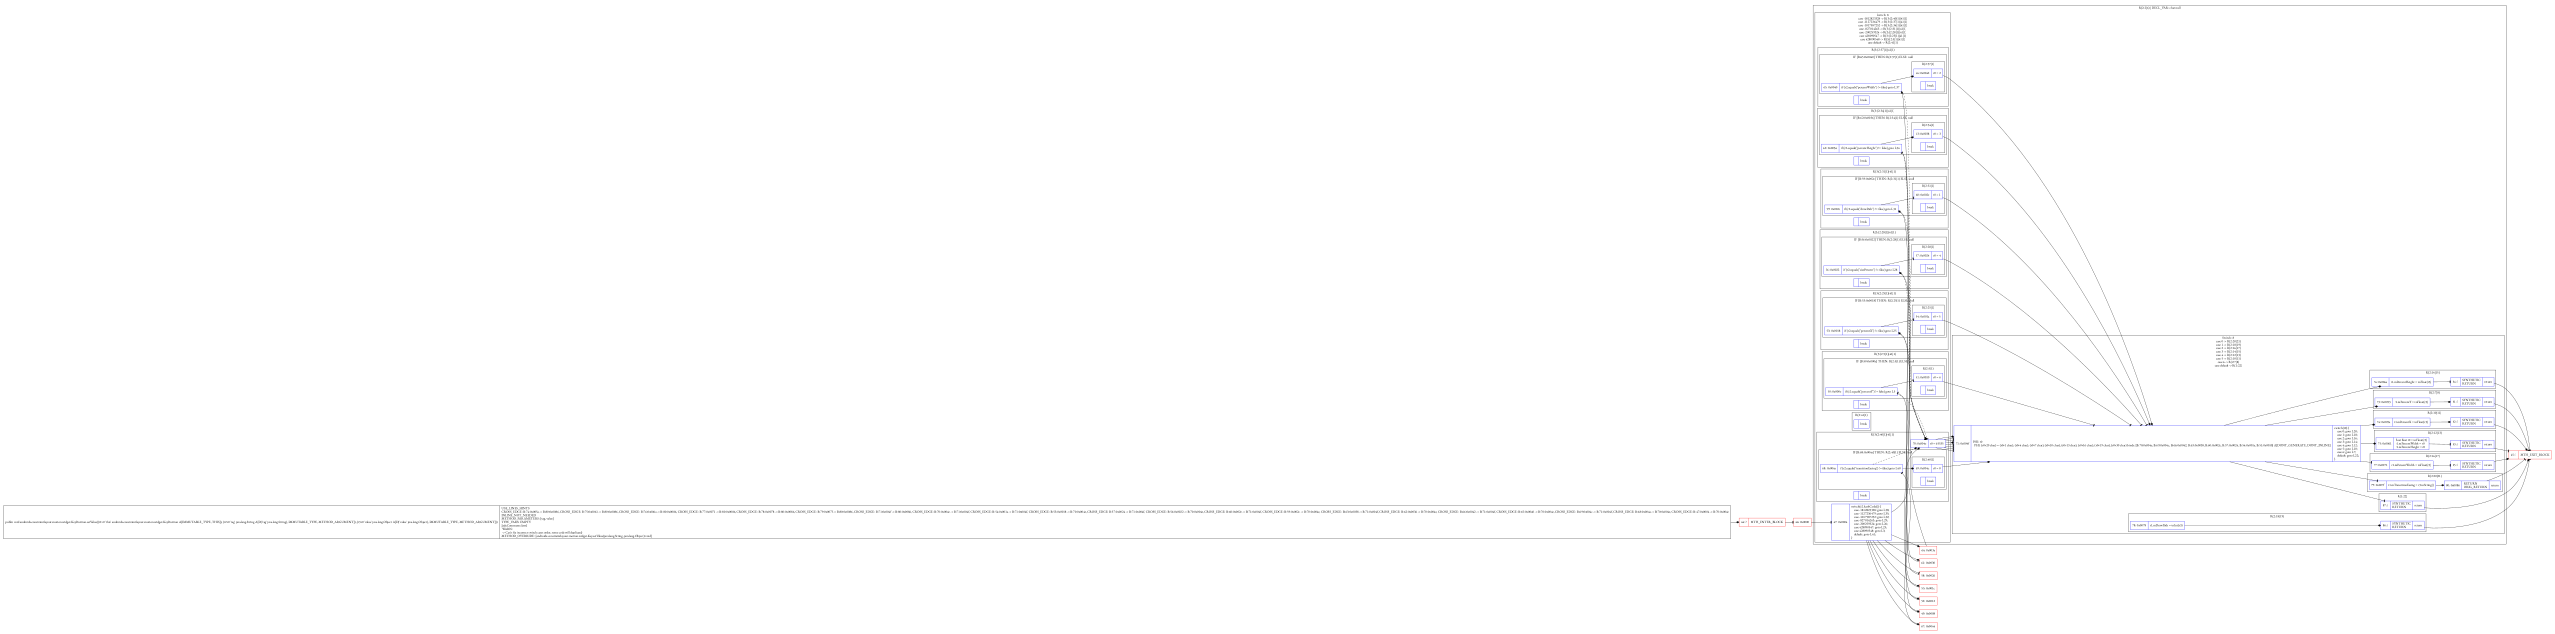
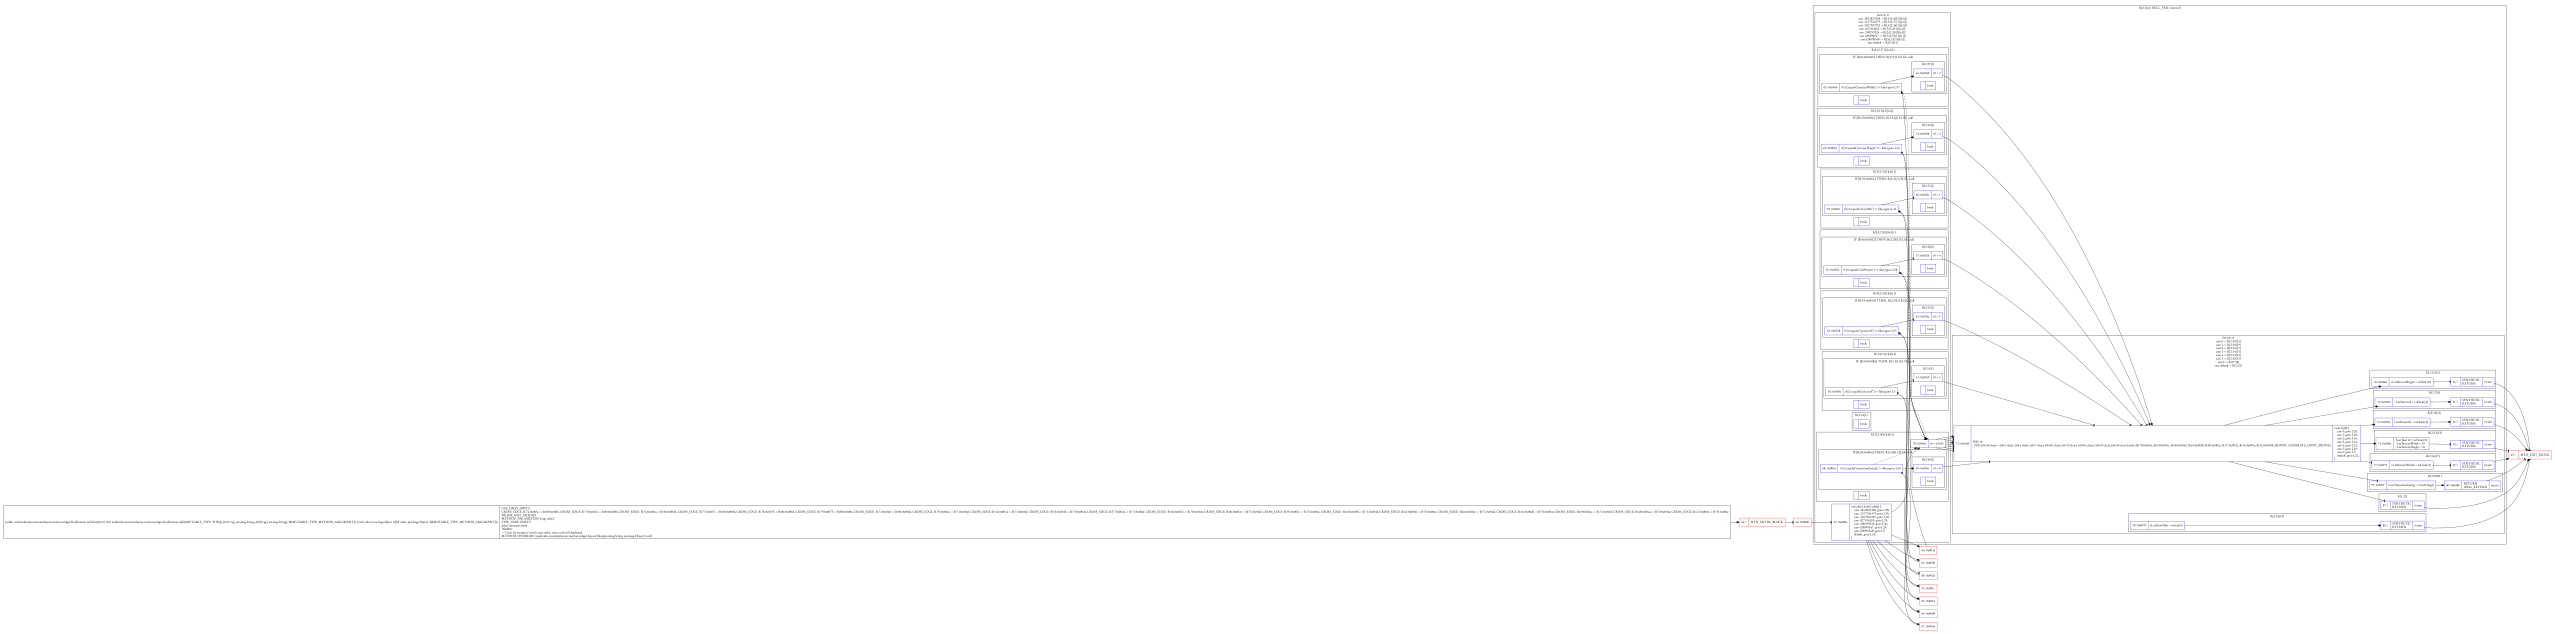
  digraph {
    fontname="EB Garamond"
    rankdir=LR
    node [color=blue fontname="EB Garamond" shape=record]
    edge [arrowhead=tee fontname="EB Garamond"]
    n1 [label="{69\:\ 0x004c|r0 = 0\l}"]
    n2 [label="{|break\l}"]
    n3 [label="{68\:\ 0x004a|if (r2.equals(\"transitionEasing\") != false) goto L40\l}"]
    n4 [label="{70\:\ 0x004e|r0 = 65535\l}"]
    n5 [label="{|break\l}"]
    n6 [label="{66\:\ 0x0042|r0 = 2\l}"]
    n7 [label="{|break\l}"]
    n8 [label="{65\:\ 0x0040|if (r2.equals(\"percentWidth\") != false) goto L37\l}"]
    n9 [label="{|break\l}"]
    n10 [label="{63\:\ 0x0038|r0 = 3\l}"]
    n11 [label="{|break\l}"]
    n12 [label="{62\:\ 0x0036|if (r2.equals(\"percentHeight\") != false) goto L34\l}"]
    n13 [label="{|break\l}"]
    n14 [label="{60\:\ 0x002e|r0 = 1\l}"]
    n15 [label="{|break\l}"]
    n16 [label="{59\:\ 0x002c|if (r2.equals(\"drawPath\") != false) goto L31\l}"]
    n17 [label="{|break\l}"]
    n18 [label="{57\:\ 0x0024|r0 = 4\l}"]
    n19 [label="{|break\l}"]
    n20 [label="{56\:\ 0x0022|if (r2.equals(\"sizePercent\") != false) goto L28\l}"]
    n21 [label="{|break\l}"]
    n22 [label="{54\:\ 0x001a|r0 = 5\l}"]
    n23 [label="{|break\l}"]
    n24 [label="{53\:\ 0x0018|if (r2.equals(\"percentX\") != false) goto L25\l}"]
    n25 [label="{|break\l}"]
    n26 [label="{51\:\ 0x0010|r0 = 6\l}"]
    n27 [label="{|break\l}"]
    n28 [label="{50\:\ 0x000e|if (r2.equals(\"percentY\") != false) goto L5\l}"]
    n29 [label="{|break\l}"]
    n30 [label="{|break\l}"]
    n31 [label="{47\:\ 0x0004|switch(r2.hashCode()) \{\l    case \-1812823328: goto L38;\l    case \-1127236479: goto L35;\l    case \-1017587252: goto L32;\l    case \-827014263: goto L29;\l    case \-200259324: goto L26;\l    case 428090547: goto L23;\l    case 428090548: goto L3;\l    default: goto L41;\l\}\l}"]
    n32 [label="{76\:\ 0x006a|r1.mPercentHeight = toFloat(r3)\l}"]
    n33 [label="{84\:\ ?|SYNTHETIC\lRETURN\l|return\l}"]
    n34 [label="{79\:\ 0x007f|r1.mTransitionEasing = r3.toString()\l}"]
    n35 [label="{80\:\ 0x0086|RETURN\lORIG_RETURN\l|return\l}"]
    n36 [label="{78\:\ 0x0078|r1.mDrawPath = toInt(r3)\l}"]
    n37 [label="{86\:\ ?|SYNTHETIC\lRETURN\l|return\l}"]
    n38 [label="{77\:\ 0x0071|r1.mPercentWidth = toFloat(r3)\l}"]
    n39 [label="{85\:\ ?|SYNTHETIC\lRETURN\l|return\l}"]
    n40 [label="{75\:\ 0x0061|float float r0 = toFloat(r3)\lr1.mPercentWidth = r0\lr1.mPercentHeight = r0\l}"]
    n41 [label="{83\:\ ?|SYNTHETIC\lRETURN\l|return\l}"]
    n42 [label="{74\:\ 0x005a|r1.mPercentX = toFloat(r3)\l}"]
    n43 [label="{82\:\ ?|SYNTHETIC\lRETURN\l|return\l}"]
    n44 [label="{73\:\ 0x0053|r1.mPercentY = toFloat(r3)\l}"]
    n45 [label="{81\:\ ?|SYNTHETIC\lRETURN\l|return\l}"]
    n46 [label="{87\:\ ?|SYNTHETIC\lRETURN\l|return\l}"]
    n47 [label="{71\:\ 0x004f|PHI: r0 \l  PHI: (r0v20 char) = (r0v1 char), (r0v4 char), (r0v7 char), (r0v10 char), (r0v13 char), (r0v16 char), (r0v19 char), (r0v30 char) binds: [B:70:0x004e, B:69:0x004c, B:66:0x0042, B:63:0x0038, B:60:0x002e, B:57:0x0024, B:54:0x001a, B:51:0x0010] A[DONT_GENERATE, DONT_INLINE]\l|switch(r0) \{\l    case 0: goto L20;\l    case 1: goto L18;\l    case 2: goto L16;\l    case 3: goto L14;\l    case 4: goto L12;\l    case 5: goto L10;\l    case 6: goto L7;\l    default: goto L22;\l\}\l}"]
    n48 [color=red label="{49\:\ 0x0008}"]
    n49 [color=red label="{52\:\ 0x0012}"]
    n50 [color=red label="{55\:\ 0x001c}"]
    n51 [color=red label="{58\:\ 0x0026}"]
    n52 [color=red label="{61\:\ 0x0030}"]
    n53 [color=red label="{64\:\ 0x003a}"]
    n54 [color=red label="{67\:\ 0x0044}"]
    n55 [color=red label="{45\:\ ?|MTH_EXIT_BLOCK\l}"]
    n56 [color=red label="{44\:\ ?|MTH_ENTER_BLOCK\l}"]
    n57 [color=red label="{46\:\ 0x0000}"]
    n58 [label="{public void androidx.constraintlayout.motion.widget.KeyPosition.setValue((r1v0 'this' androidx.constraintlayout.motion.widget.KeyPosition A[IMMUTABLE_TYPE, THIS]), (r2v0 'tag' java.lang.String A[D('tag' java.lang.String), IMMUTABLE_TYPE, METHOD_ARGUMENT]), (r3v0 'value' java.lang.Object A[D('value' java.lang.Object), IMMUTABLE_TYPE, METHOD_ARGUMENT]))  | USE_LINES_HINTS\lCROSS_EDGE: B:74:0x005a \-\> B:80:0x0086, CROSS_EDGE: B:75:0x0061 \-\> B:80:0x0086, CROSS_EDGE: B:76:0x006a \-\> B:80:0x0086, CROSS_EDGE: B:77:0x0071 \-\> B:80:0x0086, CROSS_EDGE: B:78:0x0078 \-\> B:80:0x0086, CROSS_EDGE: B:79:0x007f \-\> B:80:0x0086, CROSS_EDGE: B:71:0x004f \-\> B:80:0x0086, CROSS_EDGE: B:70:0x004e \-\> B:71:0x004f, CROSS_EDGE: B:54:0x001a \-\> B:71:0x004f, CROSS_EDGE: B:53:0x0018 \-\> B:70:0x004e, CROSS_EDGE: B:57:0x0024 \-\> B:71:0x004f, CROSS_EDGE: B:56:0x0022 \-\> B:70:0x004e, CROSS_EDGE: B:60:0x002e \-\> B:71:0x004f, CROSS_EDGE: B:59:0x002c \-\> B:70:0x004e, CROSS_EDGE: B:63:0x0038 \-\> B:71:0x004f, CROSS_EDGE: B:62:0x0036 \-\> B:70:0x004e, CROSS_EDGE: B:66:0x0042 \-\> B:71:0x004f, CROSS_EDGE: B:65:0x0040 \-\> B:70:0x004e, CROSS_EDGE: B:69:0x004c \-\> B:71:0x004f, CROSS_EDGE: B:68:0x004a \-\> B:70:0x004e, CROSS_EDGE: B:47:0x0004 \-\> B:70:0x004e\lINLINE_NOT_NEEDED\lMETHOD_PARAMETERS: [tag, value]\lTYPE_VARS: EMPTY\lJadxCommentsAttr\{\l WARN: \l \-\> Can't fix incorrect switch cases order, some code will duplicate\}\lMETHOD_OVERRIDE: [androidx.constraintlayout.motion.widget.Key.setValue(java.lang.String, java.lang.Object):void]\l}" color=""]
    subgraph cluster_1 {
      label="R(2:2|6) | DECL_VAR: char null\l"
      subgraph cluster_2 {
        label="Switch: 8\n case -1812823328 -> R(3:(2:40|1)|41|1)\n case -1127236479 -> R(3:(2:37|1)|41|1)\n case -1017587252 -> R(3:(2:34|1)|41|1)\n case -827014263 -> R(3:(2:31|1)|41|1)\n case -200259324 -> R(3:(2:28|1)|41|1)\n case 428090547 -> R(3:(2:25|1)|41|1)\n case 428090548 -> R(3:(2:5|1)|41|1)\n case default -> R(2:41|1)"
        n31
        subgraph cluster_3 {
          label="R(3:(2:40|1)|41|1)"
          n4
          n5
          subgraph cluster_4 {
            label="IF [B:68:0x004a] THEN: R(2:40|1) ELSE: null"
            n3
            subgraph cluster_5 {
              label="R(2:40|1)"
              n1
              n2
            }
          }
        }
        subgraph cluster_6 {
          label="R(3:(2:37|1)|41|1)"
          n9
          subgraph cluster_7 {
            label="IF [B:65:0x0040] THEN: R(2:37|1) ELSE: null"
            n8
            subgraph cluster_8 {
              label="R(2:37|1)"
              n6
              n7
            }
          }
        }
        subgraph cluster_9 {
          label="R(3:(2:34|1)|41|1)"
          n13
          subgraph cluster_10 {
            label="IF [B:62:0x0036] THEN: R(2:34|1) ELSE: null"
            n12
            subgraph cluster_11 {
              label="R(2:34|1)"
              n10
              n11
            }
          }
        }
        subgraph cluster_12 {
          label="R(3:(2:31|1)|41|1)"
          n17
          subgraph cluster_13 {
            label="IF [B:59:0x002c] THEN: R(2:31|1) ELSE: null"
            n16
            subgraph cluster_14 {
              label="R(2:31|1)"
              n14
              n15
            }
          }
        }
        subgraph cluster_15 {
          label="R(3:(2:28|1)|41|1)"
          n21
          subgraph cluster_16 {
            label="IF [B:56:0x0022] THEN: R(2:28|1) ELSE: null"
            n20
            subgraph cluster_17 {
              label="R(2:28|1)"
              n18
              n19
            }
          }
        }
        subgraph cluster_18 {
          label="R(3:(2:25|1)|41|1)"
          n25
          subgraph cluster_19 {
            label="IF [B:53:0x0018] THEN: R(2:25|1) ELSE: null"
            n24
            subgraph cluster_20 {
              label="R(2:25|1)"
              n22
              n23
            }
          }
        }
        subgraph cluster_21 {
          label="R(3:(2:5|1)|41|1)"
          n29
          subgraph cluster_22 {
            label="IF [B:50:0x000e] THEN: R(2:5|1) ELSE: null"
            n28
            subgraph cluster_23 {
              label="R(2:5|1)"
              n26
              n27
            }
          }
        }
        subgraph cluster_24 {
          label="R(2:41|1)"
          n30
        }
      }
      subgraph cluster_25 {
        label="Switch: 8\n case 0 -> R(2:20|21)\n case 1 -> R(2:18|19)\n case 2 -> R(2:16|17)\n case 3 -> R(2:14|15)\n case 4 -> R(2:12|13)\n case 5 -> R(2:10|11)\n case 6 -> R(2:7|8)\n case default -> R(1:22)"
        n47
        subgraph cluster_26 {
          label="R(2:14|15)"
          n32
          n33
        }
        subgraph cluster_27 {
          label="R(2:20|21)"
          n34
          n35
        }
        subgraph cluster_28 {
          label="R(2:18|19)"
          n36
          n37
        }
        subgraph cluster_29 {
          label="R(2:16|17)"
          n38
          n39
        }
        subgraph cluster_30 {
          label="R(2:12|13)"
          n40
          n41
        }
        subgraph cluster_31 {
          label="R(2:10|11)"
          n42
          n43
        }
        subgraph cluster_32 {
          label="R(2:7|8)"
          n44
          n45
        }
        subgraph cluster_33 {
          label="R(1:22)"
          n46
        }
      }
    }
-   n1 -> n47 [arrowhead=diamond]
+   n1 -> n47
    n3 -> n1 [arrowhead=diamond]
    n3 -> n4 [arrowhead=diamond style=dashed]
    n4 -> n47
    n4 -> n47
    n4 -> n47
    n4 -> n47
    n4 -> n47 [arrowhead=diamond]
    n4 -> n47
    n4 -> n47
    n4 -> n47 [arrowhead=diamond]
    n6 -> n47 [arrowhead=diamond]
    n8 -> n4 [arrowhead=diamond style=dashed]
    n8 -> n6 [arrowhead=diamond]
    n10 -> n47 [arrowhead=diamond]
    n12 -> n4 [style=dashed]
    n12 -> n10 [arrowhead=diamond]
    n14 -> n47
    n16 -> n4 [style=dashed]
    n16 -> n14
    n18 -> n47
    n20 -> n4 [style=dashed]
    n20 -> n18
    n22 -> n47
    n24 -> n4 [style=dashed]
    n24 -> n22
    n26 -> n47
    n28 -> n4 [style=dashed]
    n28 -> n26
    n31 -> n4 [arrowhead=diamond]
    n31 -> n48 [arrowhead=diamond]
    n31 -> n49 [arrowhead=diamond]
    n31 -> n50 [arrowhead=diamond]
    n31 -> n51
    n31 -> n52 [arrowhead=diamond]
    n31 -> n53 [arrowhead=diamond]
    n31 -> n54 [arrowhead=diamond]
    n32 -> n33
    n33 -> n55
    n34 -> n35 [arrowhead=diamond]
    n35 -> n55
    n36 -> n37 [arrowhead=diamond]
    n37 -> n55
    n38 -> n39
    n39 -> n55 [arrowhead=diamond]
    n40 -> n41
    n41 -> n55
    n42 -> n43 [arrowhead=diamond]
    n43 -> n55 [arrowhead=diamond]
    n44 -> n45 [arrowhead=diamond]
    n45 -> n55
    n46 -> n55 [arrowhead=diamond]
    n47 -> n32 [arrowhead=diamond]
    n47 -> n34
    n47 -> n38
    n47 -> n40 [arrowhead=diamond]
    n47 -> n42 [arrowhead=diamond]
    n47 -> n44 [arrowhead=diamond]
    n47 -> n46
    n48 -> n28
    n49 -> n24 [arrowhead=diamond]
    n50 -> n20 [arrowhead=diamond]
    n51 -> n16 [arrowhead=diamond]
    n52 -> n12
    n53 -> n8 [arrowhead=diamond]
    n54 -> n3
    n56 -> n57
    n57 -> n31
    n58 -> n56 [arrowhead=diamond]
  }
